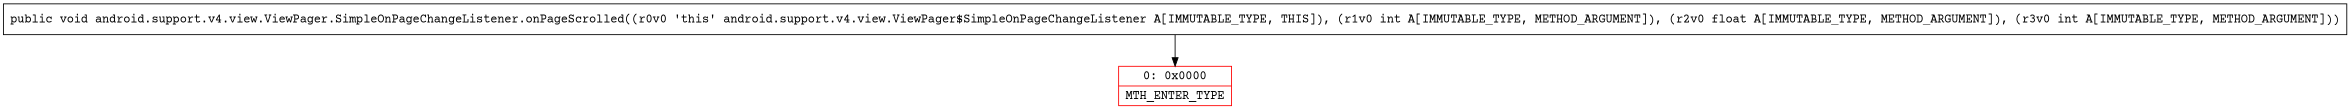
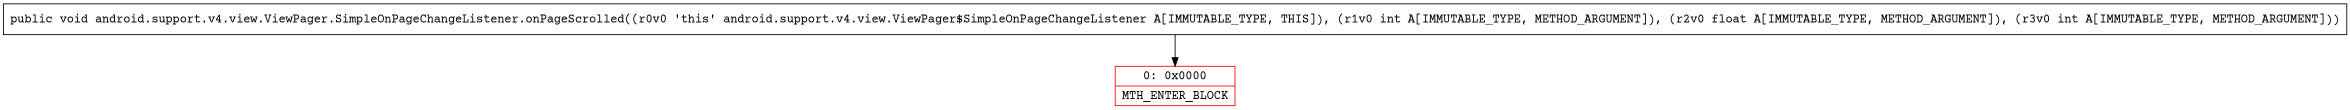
  digraph {
    fontname="Courier Prime"
    node [shape=record fontname="Courier Prime"]
-   n1 [color=red label="{0\:\ 0x0000|MTH_ENTER_TYPE\l}"]
+   n1 [color=red label="{0\:\ 0x0000|MTH_ENTER_BLOCK\l}"]
    n2 [label="{public void android.support.v4.view.ViewPager.SimpleOnPageChangeListener.onPageScrolled((r0v0 'this' android.support.v4.view.ViewPager$SimpleOnPageChangeListener A[IMMUTABLE_TYPE, THIS]), (r1v0 int A[IMMUTABLE_TYPE, METHOD_ARGUMENT]), (r2v0 float A[IMMUTABLE_TYPE, METHOD_ARGUMENT]), (r3v0 int A[IMMUTABLE_TYPE, METHOD_ARGUMENT])) }"]
    subgraph cluster_1 {
      label="R(0)"
    }
    n2 -> n1 [fontname="Courier Prime"]
  }
